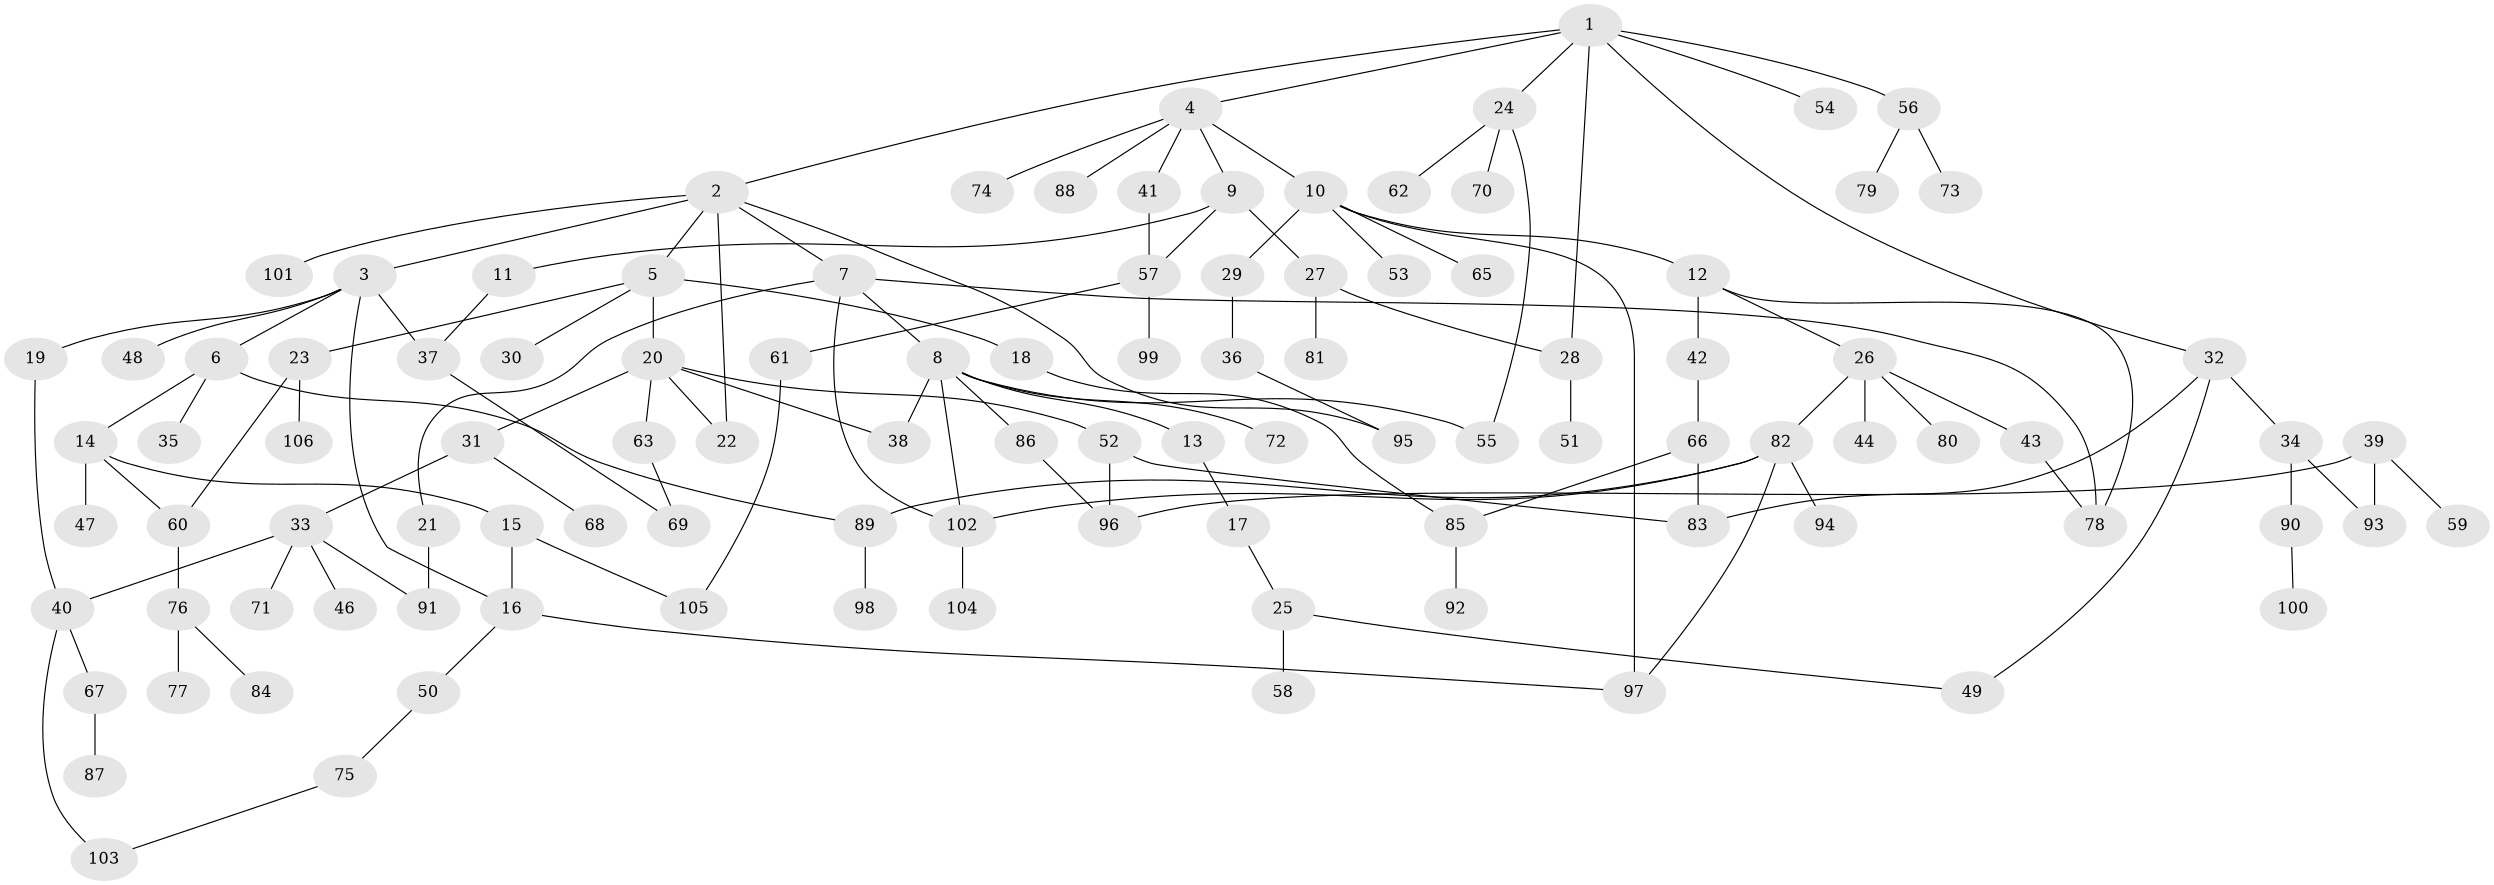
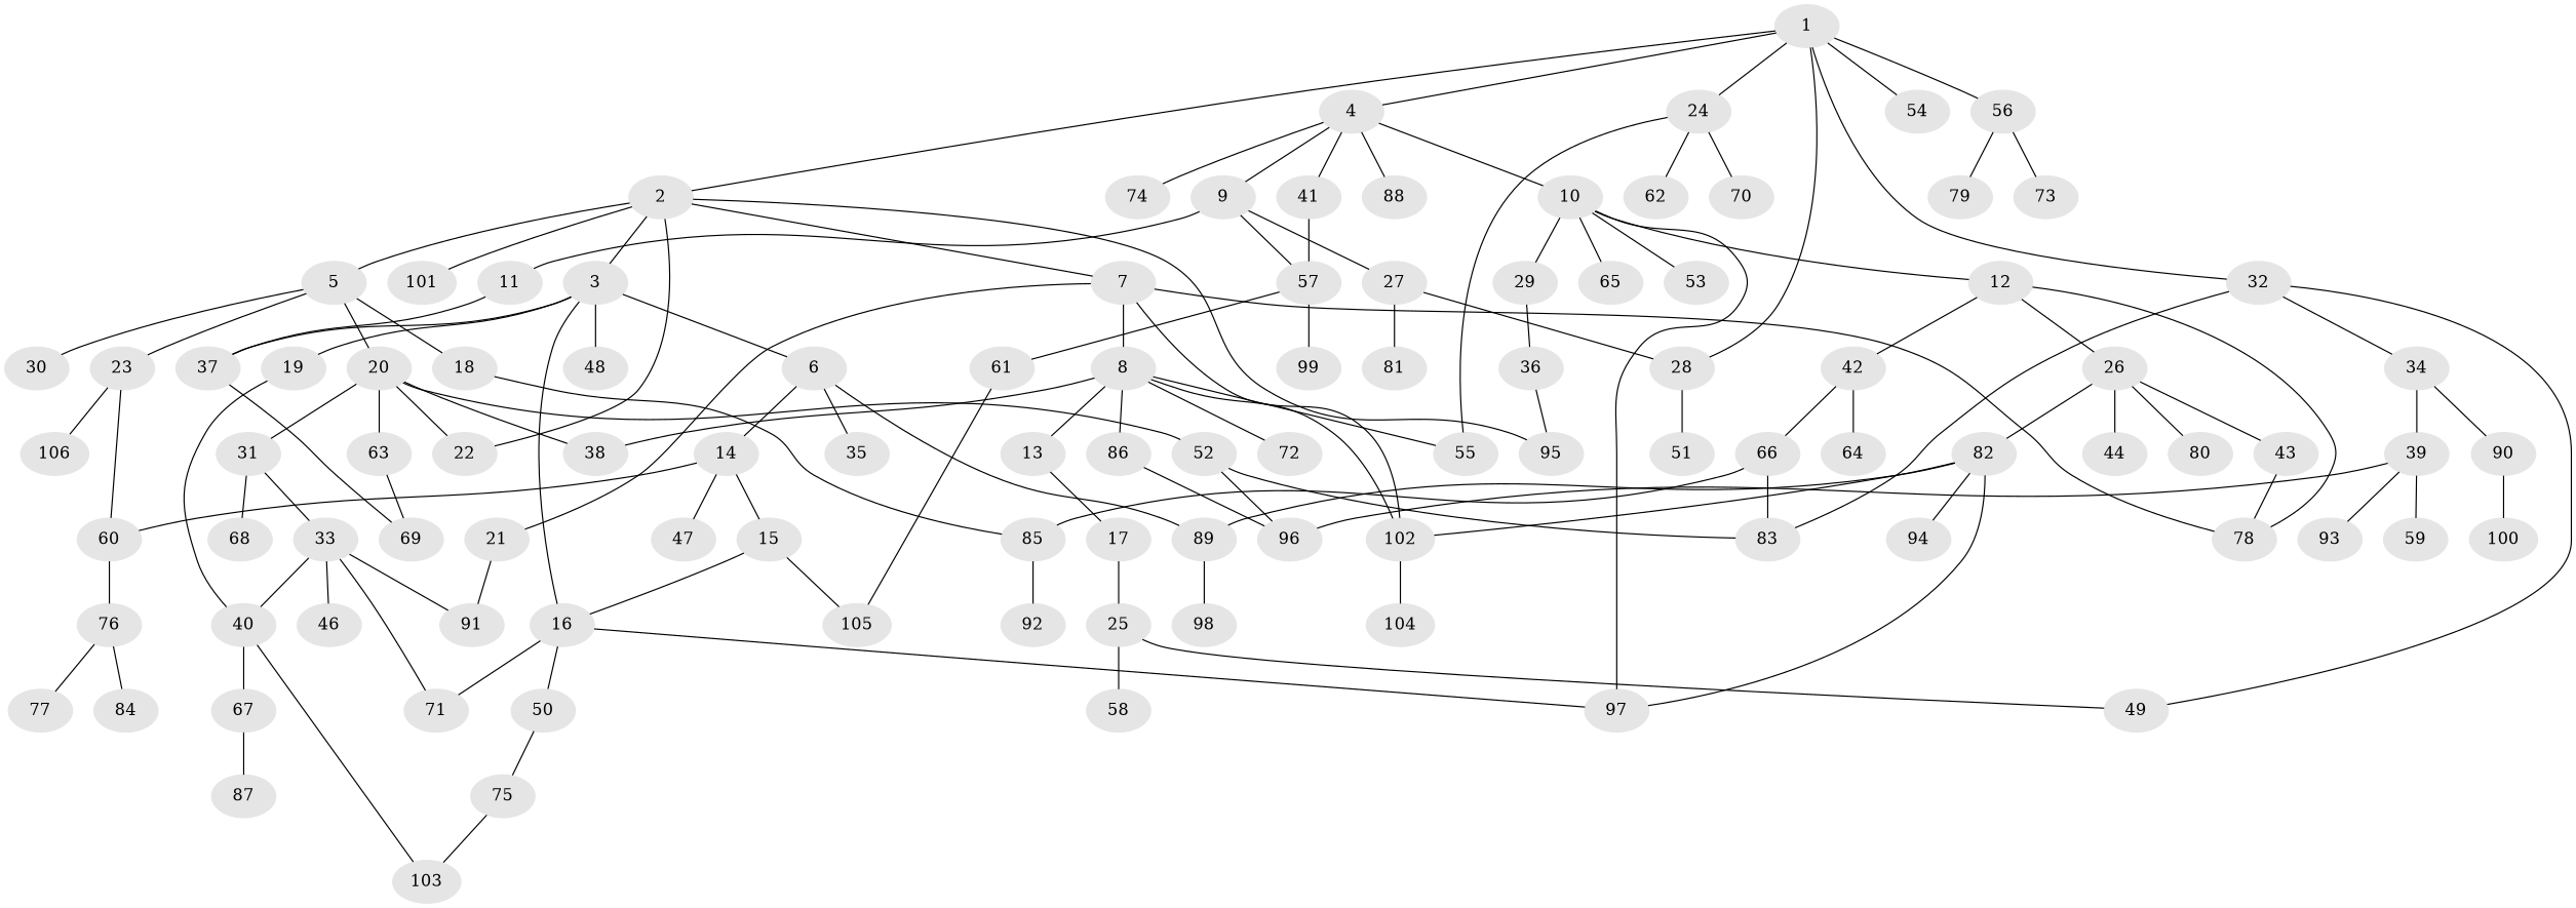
  graph {
    node [color=gray90 style=filled]
    1
    2
    4
    24
    28
    32
    54
    56
    3
    5
    7
    22
    95
    101
    9
    10
    41
    74
    88
    55
    62
    70
    51
    49
    34
    83
    73
    79
    6
    16
    19
    37
    48
    18
    20
    23
    30
    8
    21
    78
    102
    14
    35
    89
    97
    50
    71
    40
    69
    11
    27
    57
    12
    29
    53
    65
    85
    38
    31
    52
    63
    60
    106
    15
    47
    98
    13
    72
    86
    91
    104
    17
    96
    81
    61
    99
    26
    42
    36
    43
    44
    80
    82
+   64
    66
    25
    105
    76
    75
    58
    92
    67
    103
    33
    68
    94
    46
    39
    90
    59
    93
    100
    87
    77
    84
    1 -- 2
    1 -- 4
    1 -- 24
    1 -- 28
    1 -- 32
    1 -- 54
    1 -- 56
    2 -- 3
    2 -- 5
    2 -- 7
    2 -- 22
    2 -- 95
    2 -- 101
    4 -- 9
    4 -- 10
    4 -- 41
    4 -- 74
    4 -- 88
    24 -- 55
    24 -- 62
    24 -- 70
    28 -- 51
    32 -- 49
    32 -- 34
    32 -- 83
    56 -- 73
    56 -- 79
    3 -- 6
    3 -- 16
    3 -- 19
    3 -- 37
    3 -- 48
    5 -- 18
    5 -- 20
    5 -- 23
    5 -- 30
    7 -- 8
    7 -- 21
    7 -- 78
    7 -- 102
    9 -- 11
    9 -- 27
    9 -- 57
    10 -- 97
    10 -- 12
    10 -- 29
    10 -- 53
    10 -- 65
    41 -- 57
-   34 -- 93
+   34 -- 39
    34 -- 90
    6 -- 14
    6 -- 35
    6 -- 89
    16 -- 97
    16 -- 50
+   16 -- 71
    19 -- 40
    37 -- 69
    18 -- 85
    20 -- 22
    20 -- 38
    20 -- 31
    20 -- 52
    20 -- 63
    23 -- 60
    23 -- 106
    8 -- 55
    8 -- 102
    8 -- 38
    8 -- 13
    8 -- 72
    8 -- 86
    21 -- 91
    102 -- 104
    14 -- 60
    14 -- 15
    14 -- 47
    89 -- 98
    50 -- 75
    40 -- 67
    40 -- 103
    11 -- 37
    27 -- 28
    27 -- 81
    57 -- 61
    57 -- 99
    12 -- 78
    12 -- 26
    12 -- 42
    29 -- 36
    85 -- 92
    31 -- 33
    31 -- 68
    52 -- 83
    52 -- 96
    63 -- 69
    60 -- 76
    15 -- 16
    15 -- 105
    13 -- 17
    86 -- 96
    17 -- 25
    61 -- 105
    26 -- 43
    26 -- 44
    26 -- 80
    26 -- 82
+   42 -- 64
    42 -- 66
    36 -- 95
    43 -- 78
    82 -- 102
    82 -- 89
    82 -- 97
    82 -- 94
    66 -- 83
    66 -- 85
    25 -- 49
    25 -- 58
    76 -- 77
    76 -- 84
    75 -- 103
    67 -- 87
    33 -- 71
    33 -- 40
    33 -- 91
    33 -- 46
    39 -- 96
    39 -- 59
    39 -- 93
    90 -- 100
  }
